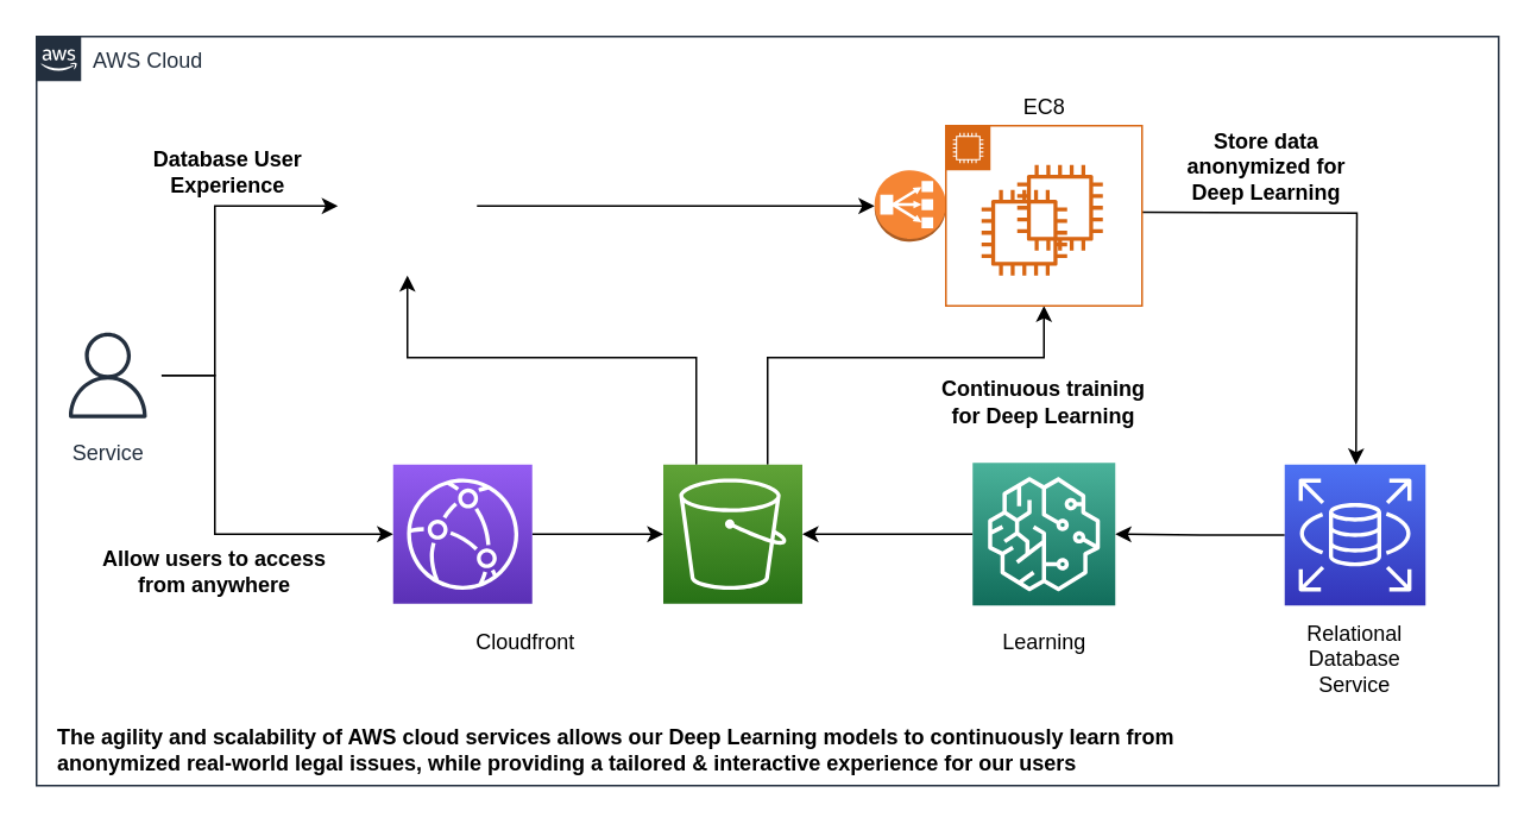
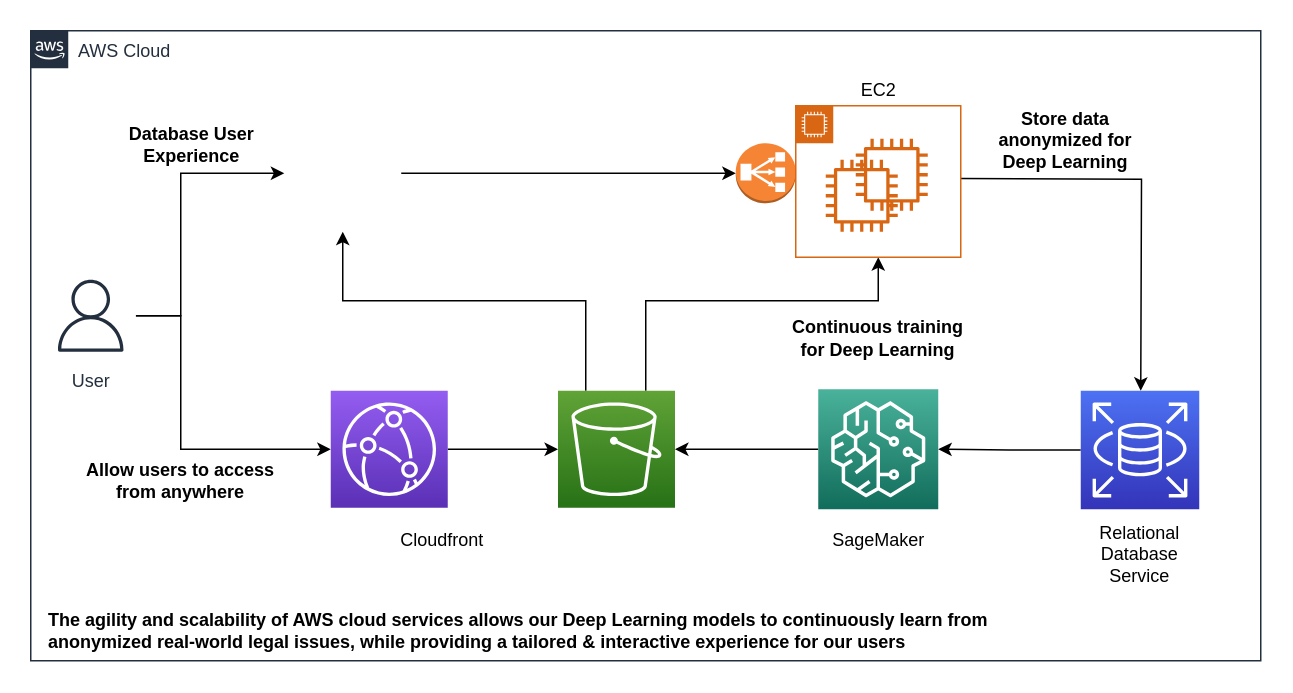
  <mxCell id="0" />
  <mxCell id="1" parent="0" />
  <mxCell id="2" value="AWS Cloud" style="points=[[0,0],[0.25,0],[0.5,0],[0.75,0],[1,0],[1,0.25],[1,0.5],[1,0.75],[1,1],[0.75,1],[0.5,1],[0.25,1],[0,1],[0,0.75],[0,0.5],[0,0.25]];outlineConnect=0;gradientColor=none;html=1;whiteSpace=wrap;fontSize=12;fontStyle=0;shape=mxgraph.aws4.group;grIcon=mxgraph.aws4.group_aws_cloud_alt;strokeColor=#232F3E;fillColor=none;verticalAlign=top;align=left;spacingLeft=30;fontColor=#232F3E;dashed=0;" vertex="1" parent="1"><mxGeometry x="20" y="20" width="820" height="420" as="geometry" /></mxCell>
  <mxCell id="3" style="edgeStyle=orthogonalEdgeStyle;rounded=0;orthogonalLoop=1;jettySize=auto;html=1;" edge="1" parent="1" source="5" target="7"><mxGeometry relative="1" as="geometry"><Array as="points"><mxPoint x="120" y="210" /><mxPoint x="120" y="299" /></Array></mxGeometry></mxCell>
  <mxCell id="4" style="edgeStyle=orthogonalEdgeStyle;rounded=0;orthogonalLoop=1;jettySize=auto;html=1;entryX=0;entryY=0.5;entryDx=0;entryDy=0;" edge="1" parent="1" source="5" target="17"><mxGeometry relative="1" as="geometry"><Array as="points"><mxPoint x="120" y="210" /><mxPoint x="120" y="115" /></Array></mxGeometry></mxCell>
- <mxCell id="5" value="Service" style="outlineConnect=0;fontColor=#232F3E;gradientColor=none;strokeColor=#232F3E;fillColor=#ffffff;dashed=0;verticalLabelPosition=bottom;verticalAlign=top;align=center;html=1;fontSize=12;fontStyle=0;aspect=fixed;shape=mxgraph.aws4.resourceIcon;resIcon=mxgraph.aws4.user;" vertex="1" parent="1"><mxGeometry x="30" y="180" width="60" height="60" as="geometry" /></mxCell>
+ <mxCell id="5" value="User" style="outlineConnect=0;fontColor=#232F3E;gradientColor=none;strokeColor=#232F3E;fillColor=#ffffff;dashed=0;verticalLabelPosition=bottom;verticalAlign=top;align=center;html=1;fontSize=12;fontStyle=0;aspect=fixed;shape=mxgraph.aws4.resourceIcon;resIcon=mxgraph.aws4.user;" vertex="1" parent="1"><mxGeometry x="30" y="180" width="60" height="60" as="geometry" /></mxCell>
  <mxCell id="6" style="edgeStyle=orthogonalEdgeStyle;rounded=0;orthogonalLoop=1;jettySize=auto;html=1;" edge="1" parent="1" source="7" target="11"><mxGeometry relative="1" as="geometry" /></mxCell>
  <mxCell id="7" value="" style="points=[[0,0,0],[0.25,0,0],[0.5,0,0],[0.75,0,0],[1,0,0],[0,1,0],[0.25,1,0],[0.5,1,0],[0.75,1,0],[1,1,0],[0,0.25,0],[0,0.5,0],[0,0.75,0],[1,0.25,0],[1,0.5,0],[1,0.75,0]];outlineConnect=0;fontColor=#232F3E;gradientColor=#945DF2;gradientDirection=north;fillColor=#5A30B5;strokeColor=#ffffff;dashed=0;verticalLabelPosition=bottom;verticalAlign=top;align=center;html=1;fontSize=12;fontStyle=0;aspect=fixed;shape=mxgraph.aws4.resourceIcon;resIcon=mxgraph.aws4.cloudfront;" vertex="1" parent="1"><mxGeometry x="220" y="260" width="78" height="78" as="geometry" /></mxCell>
  <mxCell id="8" value="Cloudfront" style="text;html=1;strokeColor=none;fillColor=none;align=center;verticalAlign=middle;whiteSpace=wrap;rounded=0;" vertex="1" parent="1"><mxGeometry x="273.5" y="350" width="41" height="20" as="geometry" /></mxCell>
  <mxCell id="9" style="edgeStyle=orthogonalEdgeStyle;rounded=0;orthogonalLoop=1;jettySize=auto;html=1;entryX=0.5;entryY=1;entryDx=0;entryDy=0;" edge="1" parent="1" source="11" target="17"><mxGeometry relative="1" as="geometry"><Array as="points"><mxPoint x="390" y="200" /><mxPoint x="228" y="200" /></Array></mxGeometry></mxCell>
  <mxCell id="10" style="edgeStyle=orthogonalEdgeStyle;rounded=0;orthogonalLoop=1;jettySize=auto;html=1;" edge="1" parent="1" source="11" target="14"><mxGeometry relative="1" as="geometry"><Array as="points"><mxPoint x="430" y="200" /><mxPoint x="585" y="200" /></Array></mxGeometry></mxCell>
  <mxCell id="11" value="" style="points=[[0,0,0],[0.25,0,0],[0.5,0,0],[0.75,0,0],[1,0,0],[0,1,0],[0.25,1,0],[0.5,1,0],[0.75,1,0],[1,1,0],[0,0.25,0],[0,0.5,0],[0,0.75,0],[1,0.25,0],[1,0.5,0],[1,0.75,0]];outlineConnect=0;fontColor=#232F3E;gradientColor=#60A337;gradientDirection=north;fillColor=#277116;strokeColor=#ffffff;dashed=0;verticalLabelPosition=bottom;verticalAlign=top;align=center;html=1;fontSize=12;fontStyle=0;aspect=fixed;shape=mxgraph.aws4.resourceIcon;resIcon=mxgraph.aws4.s3;" vertex="1" parent="1"><mxGeometry x="371.5" y="260" width="78" height="78" as="geometry" /></mxCell>
  <mxCell id="12" value="" style="outlineConnect=0;dashed=0;verticalLabelPosition=bottom;verticalAlign=top;align=center;html=1;shape=mxgraph.aws3.classic_load_balancer;fillColor=#F58534;gradientColor=none;" vertex="1" parent="1"><mxGeometry x="490" y="95" width="40" height="40" as="geometry" /></mxCell>
  <mxCell id="13" style="edgeStyle=orthogonalEdgeStyle;rounded=0;orthogonalLoop=1;jettySize=auto;html=1;" edge="1" parent="1"><mxGeometry relative="1" as="geometry"><mxPoint x="640" y="118.5" as="sourcePoint" /><mxPoint x="760" y="260" as="targetPoint" /></mxGeometry></mxCell>
  <mxCell id="14" value="" style="points=[[0,0],[0.25,0],[0.5,0],[0.75,0],[1,0],[1,0.25],[1,0.5],[1,0.75],[1,1],[0.75,1],[0.5,1],[0.25,1],[0,1],[0,0.75],[0,0.5],[0,0.25]];outlineConnect=0;gradientColor=none;html=1;whiteSpace=wrap;fontSize=12;fontStyle=0;shape=mxgraph.aws4.group;grIcon=mxgraph.aws4.group_ec2_instance_contents;strokeColor=#D86613;fillColor=none;verticalAlign=top;align=left;spacingLeft=30;fontColor=#D86613;dashed=0;" vertex="1" parent="1"><mxGeometry x="530" y="70" width="110" height="101" as="geometry" /></mxCell>
  <mxCell id="15" value="" style="outlineConnect=0;fontColor=#232F3E;gradientColor=none;fillColor=#D86613;strokeColor=none;dashed=0;verticalLabelPosition=bottom;verticalAlign=top;align=center;html=1;fontSize=12;fontStyle=0;aspect=fixed;pointerEvents=1;shape=mxgraph.aws4.instance2;" vertex="1" parent="1"><mxGeometry x="550" y="106" width="48" height="48" as="geometry" /></mxCell>
  <mxCell id="16" style="edgeStyle=orthogonalEdgeStyle;rounded=0;orthogonalLoop=1;jettySize=auto;html=1;entryX=0;entryY=0.5;entryDx=0;entryDy=0;entryPerimeter=0;" edge="1" parent="1" source="17" target="12"><mxGeometry relative="1" as="geometry" /></mxCell>
  <mxCell id="17" value="" style="shape=image;html=1;verticalAlign=top;verticalLabelPosition=bottom;labelBackgroundColor=#ffffff;imageAspect=0;aspect=fixed;image=https://cdn4.iconfinder.com/data/icons/logos-3/600/React.js_logo-128.png" vertex="1" parent="1"><mxGeometry x="189" y="76" width="78" height="78" as="geometry" /></mxCell>
  <mxCell id="18" value="" style="outlineConnect=0;fontColor=#232F3E;gradientColor=none;fillColor=#D86613;strokeColor=none;dashed=0;verticalLabelPosition=bottom;verticalAlign=top;align=center;html=1;fontSize=12;fontStyle=0;aspect=fixed;pointerEvents=1;shape=mxgraph.aws4.instance2;" vertex="1" parent="1"><mxGeometry x="570" y="92" width="48" height="48" as="geometry" /></mxCell>
  <mxCell id="19" style="edgeStyle=orthogonalEdgeStyle;rounded=0;orthogonalLoop=1;jettySize=auto;html=1;" edge="1" parent="1" source="20" target="11"><mxGeometry relative="1" as="geometry" /></mxCell>
  <mxCell id="20" value="" style="points=[[0,0,0],[0.25,0,0],[0.5,0,0],[0.75,0,0],[1,0,0],[0,1,0],[0.25,1,0],[0.5,1,0],[0.75,1,0],[1,1,0],[0,0.25,0],[0,0.5,0],[0,0.75,0],[1,0.25,0],[1,0.5,0],[1,0.75,0]];outlineConnect=0;fontColor=#232F3E;gradientColor=#4AB29A;gradientDirection=north;fillColor=#116D5B;strokeColor=#ffffff;dashed=0;verticalLabelPosition=bottom;verticalAlign=top;align=center;html=1;fontSize=12;fontStyle=0;aspect=fixed;shape=mxgraph.aws4.resourceIcon;resIcon=mxgraph.aws4.sagemaker;" vertex="1" parent="1"><mxGeometry x="545" y="259" width="80" height="80" as="geometry" /></mxCell>
- <mxCell id="21" value="Learning" style="text;html=1;strokeColor=none;fillColor=none;align=center;verticalAlign=middle;whiteSpace=wrap;rounded=0;" vertex="1" parent="1"><mxGeometry x="564.5" y="350" width="41" height="20" as="geometry" /></mxCell>
+ <mxCell id="21" value="SageMaker" style="text;html=1;strokeColor=none;fillColor=none;align=center;verticalAlign=middle;whiteSpace=wrap;rounded=0;" vertex="1" parent="1"><mxGeometry x="564.5" y="350" width="41" height="20" as="geometry" /></mxCell>
  <mxCell id="22" style="edgeStyle=orthogonalEdgeStyle;rounded=0;orthogonalLoop=1;jettySize=auto;html=1;" edge="1" parent="1" source="23" target="20"><mxGeometry relative="1" as="geometry" /></mxCell>
  <mxCell id="23" value="" style="points=[[0,0,0],[0.25,0,0],[0.5,0,0],[0.75,0,0],[1,0,0],[0,1,0],[0.25,1,0],[0.5,1,0],[0.75,1,0],[1,1,0],[0,0.25,0],[0,0.5,0],[0,0.75,0],[1,0.25,0],[1,0.5,0],[1,0.75,0]];outlineConnect=0;fontColor=#232F3E;gradientColor=#4D72F3;gradientDirection=north;fillColor=#3334B9;strokeColor=#ffffff;dashed=0;verticalLabelPosition=bottom;verticalAlign=top;align=center;html=1;fontSize=12;fontStyle=0;aspect=fixed;shape=mxgraph.aws4.resourceIcon;resIcon=mxgraph.aws4.rds;" vertex="1" parent="1"><mxGeometry x="720" y="260" width="79" height="79" as="geometry" /></mxCell>
- <mxCell id="24" value="EC8" style="text;html=1;strokeColor=none;fillColor=none;align=center;verticalAlign=middle;whiteSpace=wrap;rounded=0;" vertex="1" parent="1"><mxGeometry x="564.5" y="50" width="41" height="20" as="geometry" /></mxCell>
+ <mxCell id="24" value="EC2" style="text;html=1;strokeColor=none;fillColor=none;align=center;verticalAlign=middle;whiteSpace=wrap;rounded=0;" vertex="1" parent="1"><mxGeometry x="564.5" y="50" width="41" height="20" as="geometry" /></mxCell>
  <mxCell id="25" value="Relational Database Service" style="text;html=1;strokeColor=none;fillColor=none;align=center;verticalAlign=middle;whiteSpace=wrap;rounded=0;" vertex="1" parent="1"><mxGeometry x="739" y="359" width="41" height="20" as="geometry" /></mxCell>
  <mxCell id="26" value="Store data anonymized for Deep Learning" style="text;html=1;strokeColor=none;fillColor=none;align=center;verticalAlign=middle;whiteSpace=wrap;rounded=0;fontStyle=1" vertex="1" parent="1"><mxGeometry x="660" y="83" width="100" height="20" as="geometry" /></mxCell>
  <mxCell id="27" value="Allow users to access from anywhere" style="text;html=1;strokeColor=none;fillColor=none;align=center;verticalAlign=middle;whiteSpace=wrap;rounded=0;fontStyle=1" vertex="1" parent="1"><mxGeometry x="50" y="310" width="140" height="20" as="geometry" /></mxCell>
  <mxCell id="28" value="Continuous training for Deep Learning" style="text;html=1;strokeColor=none;fillColor=none;align=center;verticalAlign=middle;whiteSpace=wrap;rounded=0;fontStyle=1" vertex="1" parent="1"><mxGeometry x="520" y="215" width="130" height="20" as="geometry" /></mxCell>
  <mxCell id="29" style="edgeStyle=orthogonalEdgeStyle;rounded=0;orthogonalLoop=1;jettySize=auto;html=1;exitX=0.5;exitY=1;exitDx=0;exitDy=0;" edge="1" parent="1" source="26" target="26"><mxGeometry relative="1" as="geometry" /></mxCell>
  <mxCell id="30" value="Database User Experience" style="text;html=1;strokeColor=none;fillColor=none;align=center;verticalAlign=middle;whiteSpace=wrap;rounded=0;fontStyle=1" vertex="1" parent="1"><mxGeometry x="57.75" y="86" width="139" height="20" as="geometry" /></mxCell>
  <mxCell id="31" value="The agility and scalability of AWS cloud services allows our Deep Learning models to continuously learn from anonymized real-world legal issues, while providing a tailored &amp;amp; interactive experience for our users" style="text;html=1;strokeColor=none;fillColor=none;align=left;verticalAlign=middle;whiteSpace=wrap;rounded=0;fontStyle=1" vertex="1" parent="1"><mxGeometry x="30" y="410" width="670" height="20" as="geometry" /></mxCell>
